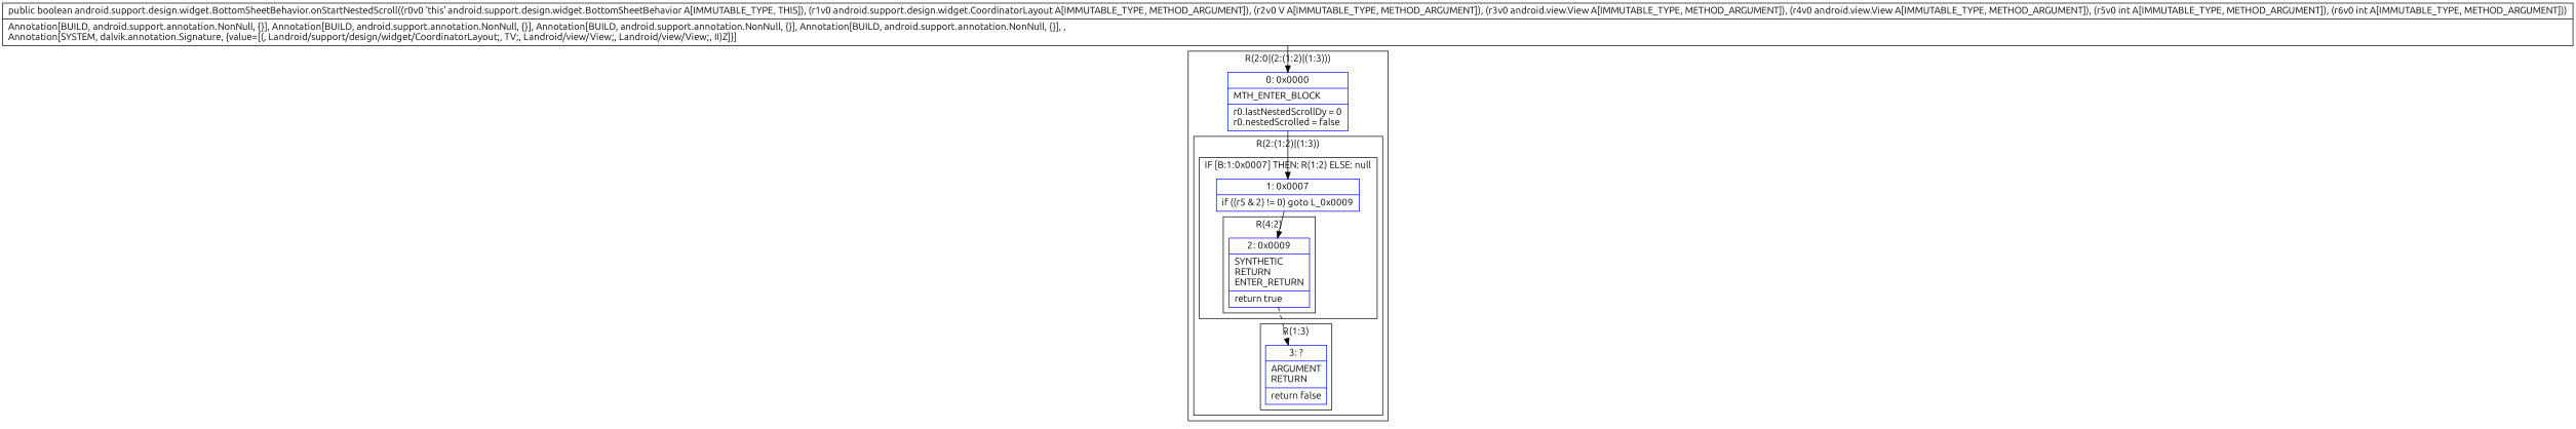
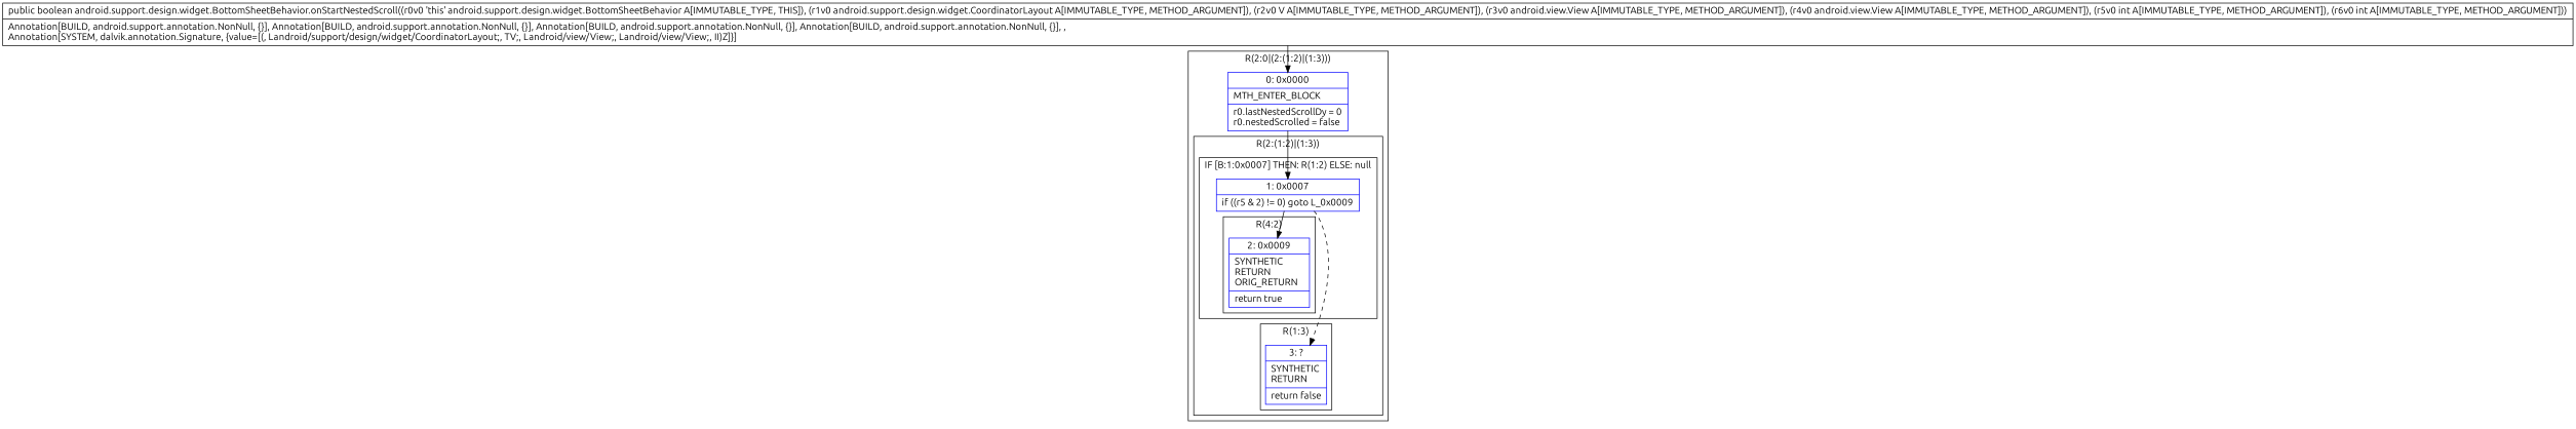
  digraph {
    fontname=Ubuntu
    node [color=blue fontname=Ubuntu shape=record]
    edge [fontname=Ubuntu]
-   n1 [label="{2\:\ 0x0009|SYNTHETIC\lRETURN\lENTER_RETURN\l|return true\l}"]
+   n1 [label="{2\:\ 0x0009|SYNTHETIC\lRETURN\lORIG_RETURN\l|return true\l}"]
    n2 [label="{1\:\ 0x0007|if ((r5 & 2) != 0) goto L_0x0009\l}"]
-   n3 [label="{3\:\ ?|ARGUMENT\lRETURN\l|return false\l}"]
+   n3 [label="{3\:\ ?|SYNTHETIC\lRETURN\l|return false\l}"]
    n4 [label="{0\:\ 0x0000|MTH_ENTER_BLOCK\l|r0.lastNestedScrollDy = 0\lr0.nestedScrolled = false\l}"]
    n5 [label="{public boolean android.support.design.widget.BottomSheetBehavior.onStartNestedScroll((r0v0 'this' android.support.design.widget.BottomSheetBehavior A[IMMUTABLE_TYPE, THIS]), (r1v0 android.support.design.widget.CoordinatorLayout A[IMMUTABLE_TYPE, METHOD_ARGUMENT]), (r2v0 V A[IMMUTABLE_TYPE, METHOD_ARGUMENT]), (r3v0 android.view.View A[IMMUTABLE_TYPE, METHOD_ARGUMENT]), (r4v0 android.view.View A[IMMUTABLE_TYPE, METHOD_ARGUMENT]), (r5v0 int A[IMMUTABLE_TYPE, METHOD_ARGUMENT]), (r6v0 int A[IMMUTABLE_TYPE, METHOD_ARGUMENT]))  | Annotation[BUILD, android.support.annotation.NonNull, \{\}], Annotation[BUILD, android.support.annotation.NonNull, \{\}], Annotation[BUILD, android.support.annotation.NonNull, \{\}], Annotation[BUILD, android.support.annotation.NonNull, \{\}], , \lAnnotation[SYSTEM, dalvik.annotation.Signature, \{value=[(, Landroid\/support\/design\/widget\/CoordinatorLayout;, TV;, Landroid\/view\/View;, Landroid\/view\/View;, II)Z]\}]\l}" color=""]
    subgraph cluster_1 {
      label="R(2:0|(2:(1:2)|(1:3)))"
      n4
      subgraph cluster_2 {
        label="R(2:(1:2)|(1:3))"
        subgraph cluster_3 {
          label="IF [B:1:0x0007] THEN: R(1:2) ELSE: null"
          n2
          subgraph cluster_4 {
            label="R(4:2)"
            n1
          }
        }
        subgraph cluster_5 {
          label="R(1:3)"
          n3
        }
      }
    }
    n2 -> n1
-   n1 -> n3 [style=dashed]
+   n2 -> n3 [style=dashed]
    n4 -> n2
    n5 -> n4
  }
